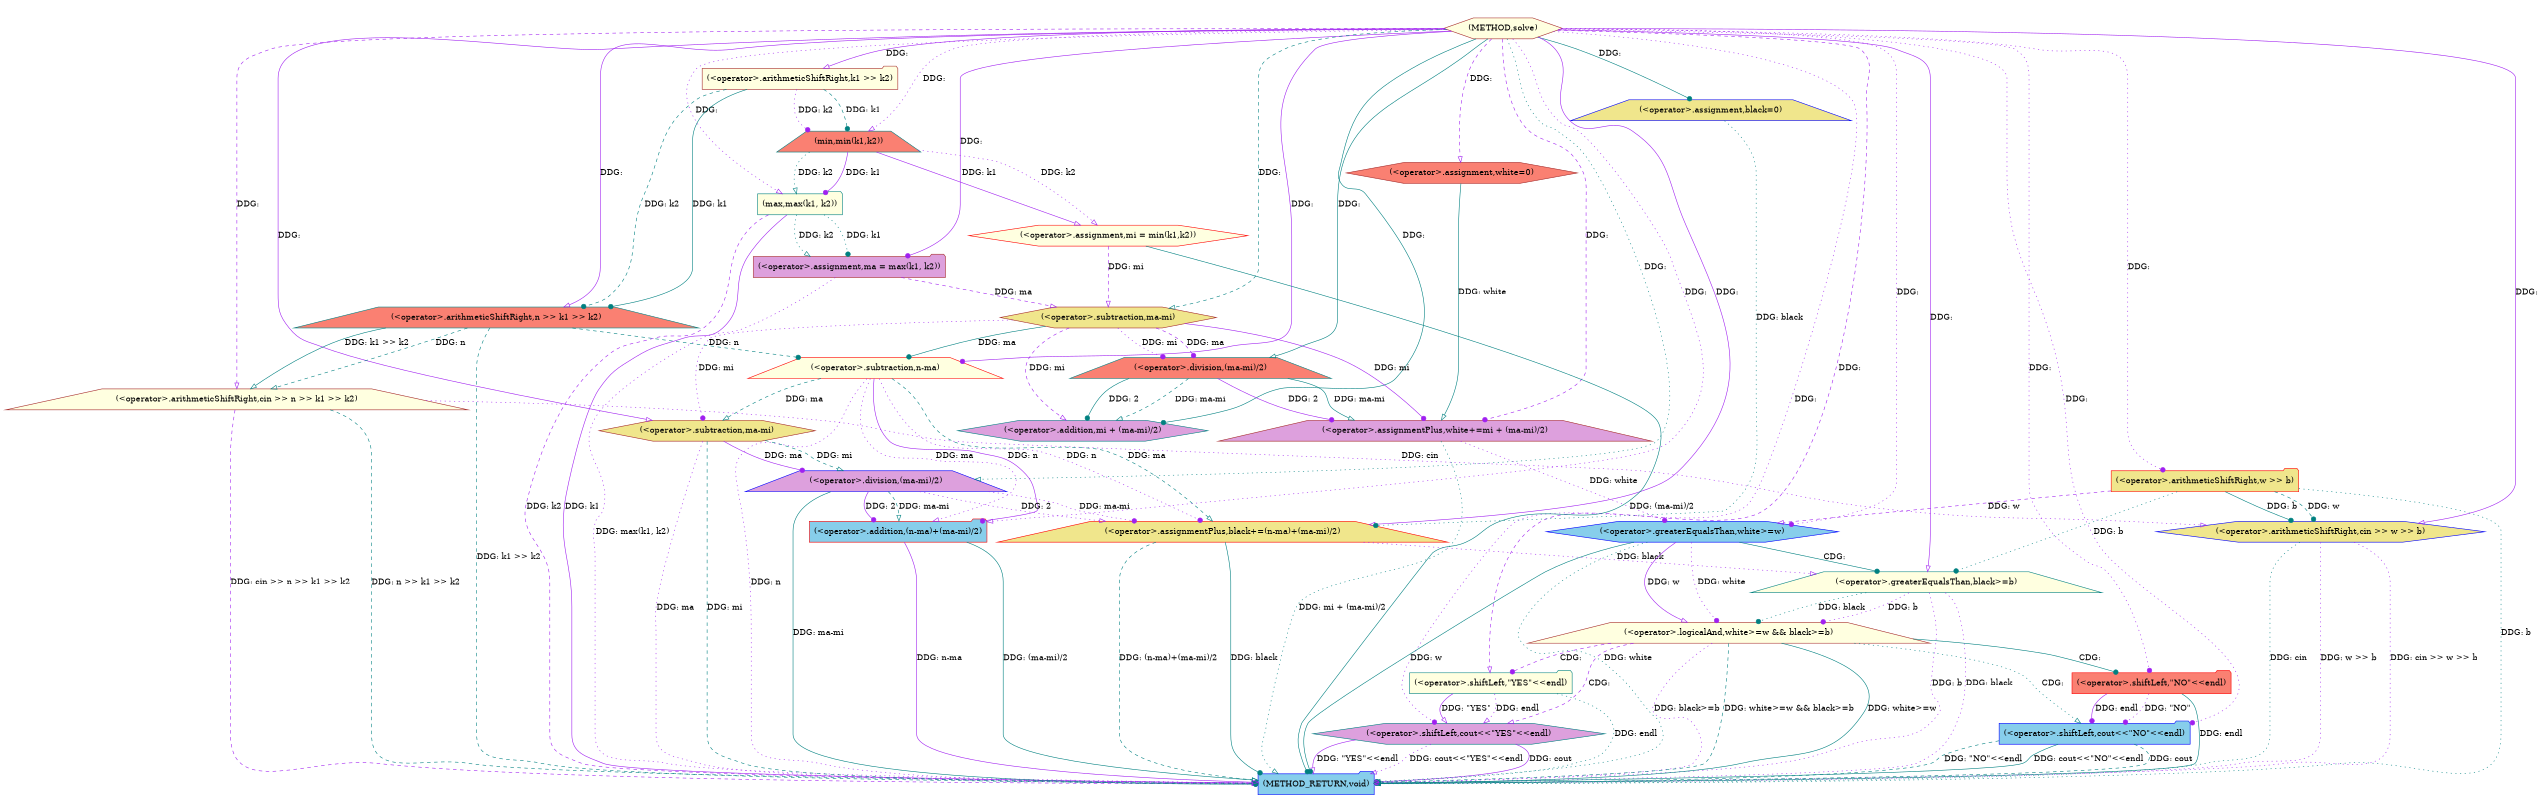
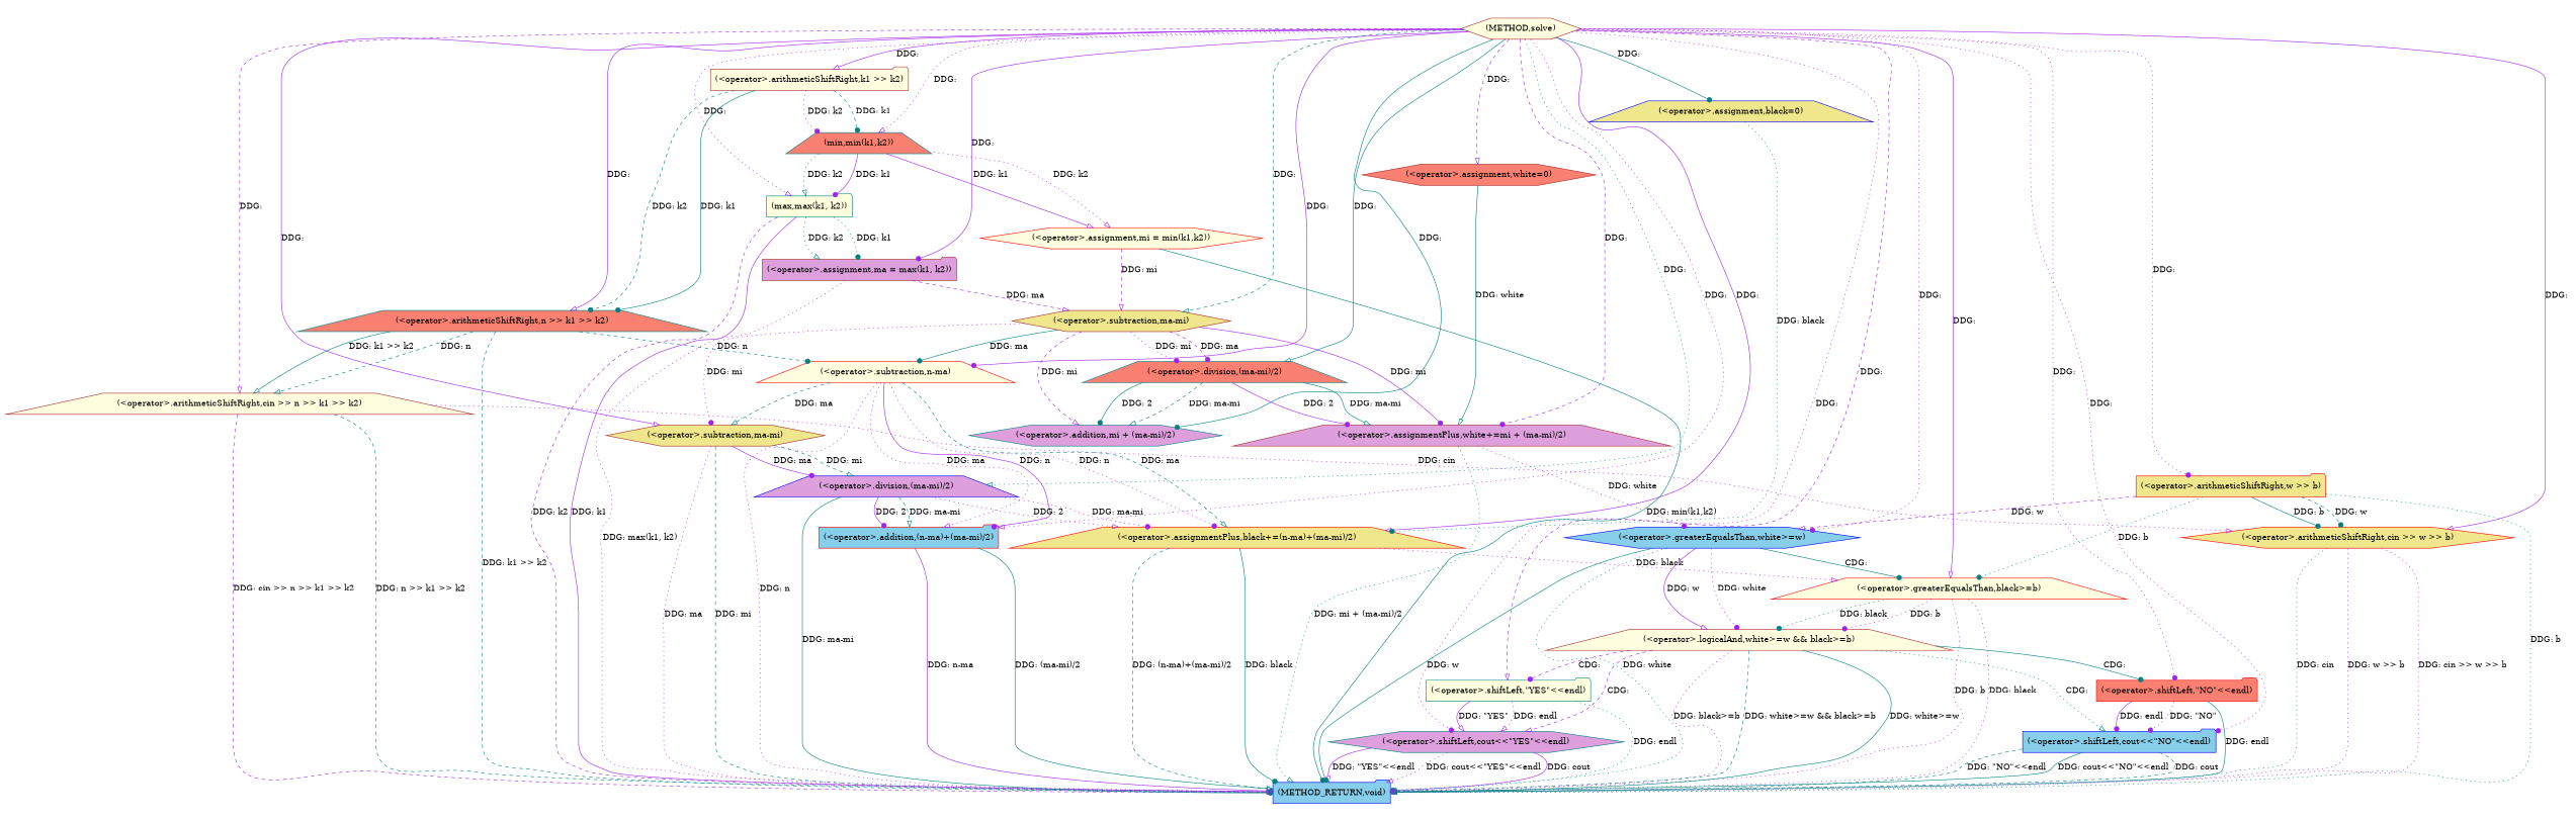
  digraph {
    node [color=brown fillcolor=lightyellow shape=trapezium style=filled]
    edge [arrowhead=onormal color=purple style=dotted]
    n1 [label="(METHOD,solve)" shape=hexagon]
    n2 [label="(<operator>.arithmeticShiftRight,cin >> n >> k1 >> k2)"]
-   n3 [color=blue fillcolor=khaki label="(<operator>.arithmeticShiftRight,cin >> w >> b)" shape=hexagon]
+   n3 [color=red fillcolor=khaki label="(<operator>.arithmeticShiftRight,cin >> w >> b)" shape=hexagon]
    n4 [fillcolor=plum label="(<operator>.assignment,ma = max(k1, k2))" shape=folder]
    n5 [fillcolor=salmon label="(<operator>.assignment,white=0)" shape=hexagon]
    n6 [color=blue fillcolor=khaki label="(<operator>.assignment,black=0)"]
    n7 [fillcolor=plum label="(<operator>.assignmentPlus,white+=mi + (ma-mi)/2)"]
    n8 [color=red fillcolor=khaki label="(<operator>.assignmentPlus,black+=(n-ma)+(ma-mi)/2)"]
    n9 [color=teal fillcolor=salmon label="(<operator>.arithmeticShiftRight,n >> k1 >> k2)"]
    n10 [color=red fillcolor=khaki label="(<operator>.arithmeticShiftRight,w >> b)" shape=folder]
    n11 [color=teal fillcolor=salmon label="(min,min(k1,k2))"]
    n12 [color=teal label="(max,max(k1, k2))" shape=folder]
    n13 [color=teal fillcolor=plum label="(<operator>.addition,mi + (ma-mi)/2)" shape=hexagon]
    n14 [color=teal fillcolor=plum label="(<operator>.shiftLeft,cout<<\"YES\"<<endl)" shape=hexagon]
    n15 [label="(<operator>.arithmeticShiftRight,k1 >> k2)" shape=folder]
    n16 [color=teal fillcolor=salmon label="(<operator>.division,(ma-mi)/2)"]
    n17 [color=red label="(<operator>.subtraction,n-ma)"]
    n18 [color=blue fillcolor=plum label="(<operator>.division,(ma-mi)/2)"]
    n19 [color=blue fillcolor=skyblue label="(<operator>.greaterEqualsThan,white>=w)" shape=hexagon]
-   n20 [color=teal label="(<operator>.greaterEqualsThan,black>=b)"]
+   n20 [color=red label="(<operator>.greaterEqualsThan,black>=b)"]
    n21 [color=blue fillcolor=skyblue label="(<operator>.shiftLeft,cout<<\"NO\"<<endl)" shape=folder]
    n22 [fillcolor=khaki label="(<operator>.subtraction,ma-mi)" shape=hexagon]
    n23 [fillcolor=khaki label="(<operator>.subtraction,ma-mi)" shape=hexagon]
    n24 [color=teal label="(<operator>.shiftLeft,\"YES\"<<endl)" shape=folder]
    n25 [color=red fillcolor=salmon label="(<operator>.shiftLeft,\"NO\"<<endl)" shape=folder]
    n26 [color=red fillcolor=skyblue label="(<operator>.addition,(n-ma)+(ma-mi)/2)" shape=folder]
    n27 [color=blue fillcolor=skyblue label="(METHOD_RETURN,void)" shape=folder]
    n28 [color=red label="(<operator>.assignment,mi = min(k1,k2))" shape=hexagon]
    n29 [label="(<operator>.logicalAnd,white>=w && black>=b)"]
    n1 -> n2 [label="DDG: " style=dashed]
    n1 -> n3 [label="DDG: " style=solid]
    n1 -> n4 [arrowhead=dot label="DDG: " style=solid]
    n1 -> n5 [label="DDG: " style=dashed]
    n1 -> n6 [arrowhead=dot color=teal label="DDG: " style=solid]
    n1 -> n7 [arrowhead=dot label="DDG: " style=dashed]
    n1 -> n8 [label="DDG: " style=solid]
    n1 -> n9 [label="DDG: " style=solid]
    n1 -> n10 [arrowhead=dot label="DDG: "]
    n1 -> n11 [label="DDG: "]
    n1 -> n12 [label="DDG: "]
    n1 -> n13 [arrowhead=dot color=teal label="DDG: " style=solid]
    n1 -> n14 [arrowhead=dot label="DDG: "]
    n1 -> n15 [label="DDG: " style=solid]
    n1 -> n16 [color=teal label="DDG: " style=solid]
    n1 -> n17 [arrowhead=dot label="DDG: " style=solid]
    n1 -> n18 [color=teal label="DDG: "]
    n1 -> n19 [arrowhead=dot label="DDG: "]
    n1 -> n20 [label="DDG: " style=solid]
    n1 -> n21 [arrowhead=dot label="DDG: "]
    n1 -> n22 [color=teal label="DDG: " style=dashed]
    n1 -> n23 [label="DDG: " style=solid]
    n1 -> n24 [label="DDG: " style=dashed]
    n1 -> n25 [arrowhead=dot label="DDG: "]
    n1 -> n26 [label="DDG: "]
    n2 -> n3 [label="DDG: cin"]
    n2 -> n27 [arrowhead=dot color=teal label="DDG: n >> k1 >> k2" style=dashed]
    n2 -> n27 [arrowhead=dot label="DDG: cin >> n >> k1 >> k2" style=dashed]
    n3 -> n27 [color=teal label="DDG: cin"]
    n3 -> n27 [label="DDG: w >> b"]
    n3 -> n27 [label="DDG: cin >> w >> b"]
    n4 -> n22 [label="DDG: ma" style=dashed]
    n4 -> n27 [arrowhead=dot label="DDG: max(k1, k2)"]
    n5 -> n7 [color=teal label="DDG: white" style=solid]
    n6 -> n8 [arrowhead=dot color=teal label="DDG: black"]
    n7 -> n19 [arrowhead=dot label="DDG: white"]
    n7 -> n27 [color=teal label="DDG: mi + (ma-mi)/2"]
    n8 -> n20 [label="DDG: black"]
    n8 -> n27 [arrowhead=dot color=teal label="DDG: black" style=solid]
    n8 -> n27 [color=teal label="DDG: (n-ma)+(ma-mi)/2" style=dashed]
    n9 -> n2 [color=teal label="DDG: k1 >> k2" style=solid]
    n9 -> n2 [color=teal label="DDG: n" style=dashed]
    n9 -> n17 [arrowhead=dot color=teal label="DDG: n" style=dashed]
    n9 -> n27 [arrowhead=dot color=teal label="DDG: k1 >> k2" style=dashed]
    n10 -> n3 [arrowhead=dot color=teal label="DDG: b" style=solid]
    n10 -> n3 [arrowhead=dot color=teal label="DDG: w" style=dashed]
    n10 -> n19 [label="DDG: w" style=dashed]
    n10 -> n20 [arrowhead=dot color=teal label="DDG: b"]
    n10 -> n27 [color=teal label="DDG: b"]
    n11 -> n12 [arrowhead=dot label="DDG: k1" style=solid]
    n11 -> n12 [color=teal label="DDG: k2"]
    n11 -> n28 [label="DDG: k1" style=solid]
    n11 -> n28 [label="DDG: k2"]
    n12 -> n4 [arrowhead=dot color=teal label="DDG: k1"]
    n12 -> n4 [color=teal label="DDG: k2"]
    n12 -> n27 [label="DDG: k1" style=solid]
    n12 -> n27 [label="DDG: k2" style=dashed]
    n14 -> n27 [arrowhead=dot label="DDG: cout" style=solid]
    n14 -> n27 [label="DDG: \"YES\"<<endl" style=solid]
    n14 -> n27 [label="DDG: cout<<\"YES\"<<endl"]
    n15 -> n9 [arrowhead=dot color=teal label="DDG: k1" style=solid]
    n15 -> n9 [arrowhead=dot color=teal label="DDG: k2" style=dashed]
    n15 -> n11 [arrowhead=dot color=teal label="DDG: k1" style=dashed]
    n15 -> n11 [arrowhead=dot label="DDG: k2"]
    n16 -> n7 [color=teal label="DDG: ma-mi" style=solid]
    n16 -> n7 [arrowhead=dot label="DDG: 2" style=solid]
    n16 -> n13 [color=teal label="DDG: ma-mi" style=dashed]
    n16 -> n13 [arrowhead=dot color=teal label="DDG: 2" style=solid]
    n17 -> n8 [color=teal label="DDG: ma" style=dashed]
    n17 -> n8 [arrowhead=dot label="DDG: n"]
    n17 -> n23 [color=teal label="DDG: ma" style=dashed]
    n17 -> n26 [label="DDG: ma"]
    n17 -> n26 [arrowhead=dot label="DDG: n" style=solid]
    n17 -> n27 [arrowhead=dot label="DDG: n"]
    n18 -> n8 [label="DDG: 2"]
    n18 -> n8 [arrowhead=dot label="DDG: ma-mi"]
    n18 -> n26 [arrowhead=dot label="DDG: 2" style=solid]
    n18 -> n26 [color=teal label="DDG: ma-mi" style=dashed]
    n18 -> n27 [arrowhead=dot color=teal label="DDG: ma-mi" style=solid]
    n19 -> n20 [arrowhead=dot color=teal label="CDG: " style=solid]
    n19 -> n27 [color=teal label="DDG: white"]
    n19 -> n27 [arrowhead=dot color=teal label="DDG: w" style=solid]
    n19 -> n29 [label="DDG: w" style=solid]
    n19 -> n29 [arrowhead=dot label="DDG: white"]
    n20 -> n27 [arrowhead=dot label="DDG: black"]
    n20 -> n27 [arrowhead=dot label="DDG: b"]
    n20 -> n29 [arrowhead=dot color=teal label="DDG: black"]
    n20 -> n29 [arrowhead=dot label="DDG: b"]
    n21 -> n27 [arrowhead=dot color=teal label="DDG: cout" style=dashed]
    n21 -> n27 [color=teal label="DDG: \"NO\"<<endl" style=dashed]
    n21 -> n27 [color=teal label="DDG: cout<<\"NO\"<<endl" style=solid]
    n22 -> n7 [arrowhead=dot label="DDG: mi" style=solid]
    n22 -> n13 [label="DDG: mi" style=dashed]
    n22 -> n16 [arrowhead=dot label="DDG: mi"]
    n22 -> n16 [arrowhead=dot label="DDG: ma" style=dashed]
    n22 -> n17 [arrowhead=dot color=teal label="DDG: ma" style=solid]
    n22 -> n23 [arrowhead=dot label="DDG: mi"]
    n23 -> n18 [arrowhead=dot label="DDG: ma" style=solid]
    n23 -> n18 [color=teal label="DDG: mi" style=dashed]
    n23 -> n27 [label="DDG: ma"]
    n23 -> n27 [arrowhead=dot color=teal label="DDG: mi" style=dashed]
    n24 -> n14 [label="DDG: endl"]
    n24 -> n14 [label="DDG: \"YES\"" style=solid]
    n24 -> n27 [arrowhead=dot color=teal label="DDG: endl"]
    n25 -> n21 [arrowhead=dot label="DDG: endl" style=solid]
    n25 -> n21 [arrowhead=dot label="DDG: \"NO\""]
    n25 -> n27 [color=teal label="DDG: endl" style=solid]
    n26 -> n27 [label="DDG: n-ma" style=solid]
    n26 -> n27 [color=teal label="DDG: (ma-mi)/2" style=solid]
    n28 -> n22 [label="DDG: mi" style=dashed]
-   n28 -> n27 [arrowhead=dot color=teal label="DDG: (ma-mi)/2" style=solid]
+   n28 -> n27 [arrowhead=dot color=teal label="DDG: min(k1,k2)" style=solid]
    n29 -> n14 [label="CDG: " style=dashed]
    n29 -> n21 [color=teal label="CDG: "]
    n29 -> n24 [arrowhead=dot label="CDG: " style=dashed]
    n29 -> n25 [arrowhead=dot color=teal label="CDG: " style=solid]
    n29 -> n27 [color=teal label="DDG: white>=w" style=solid]
    n29 -> n27 [arrowhead=dot label="DDG: black>=b"]
    n29 -> n27 [color=teal label="DDG: white>=w && black>=b" style=dashed]
  }
